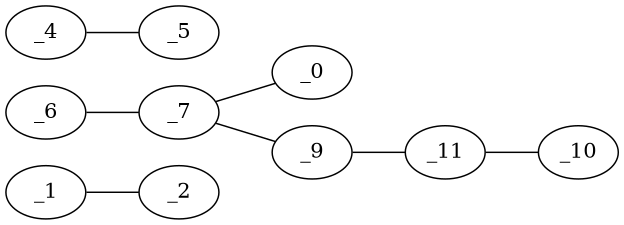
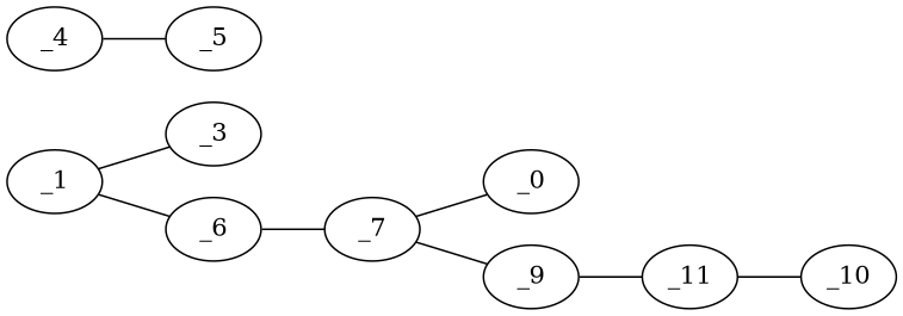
  graph {
    rankdir=LR
    node [charge=0 chem=1 symbol="C  " x=3.7321 y=-0.75]
    edge [valence=1]
    _1 [x=2]
-   _2 [x=2 y=-1.75]
+   _2 [x=2 y=-1.75 label=_3]
    _6 [x=2.866 y=-0.25]
    _7 [x=2.866 y=0.75]
    n5 [chem=5 label=_0 symbol="S  " x=2 y=1.25]
    _9 [chem=4 symbol="N  " y=1.25]
    _4 [y=-1.75]
    _5
    _11 [x=4.5981 y=0.75]
    _10 [chem=2 symbol="O  " y=2.25]
    _1 -- _2
+   _1 -- _6 [valence=2]
    _6 -- _7
    _7 -- n5 [valence=2]
    _7 -- _9
    _9 -- _11
    _4 -- _5 [valence=2]
    _11 -- _10
  }
